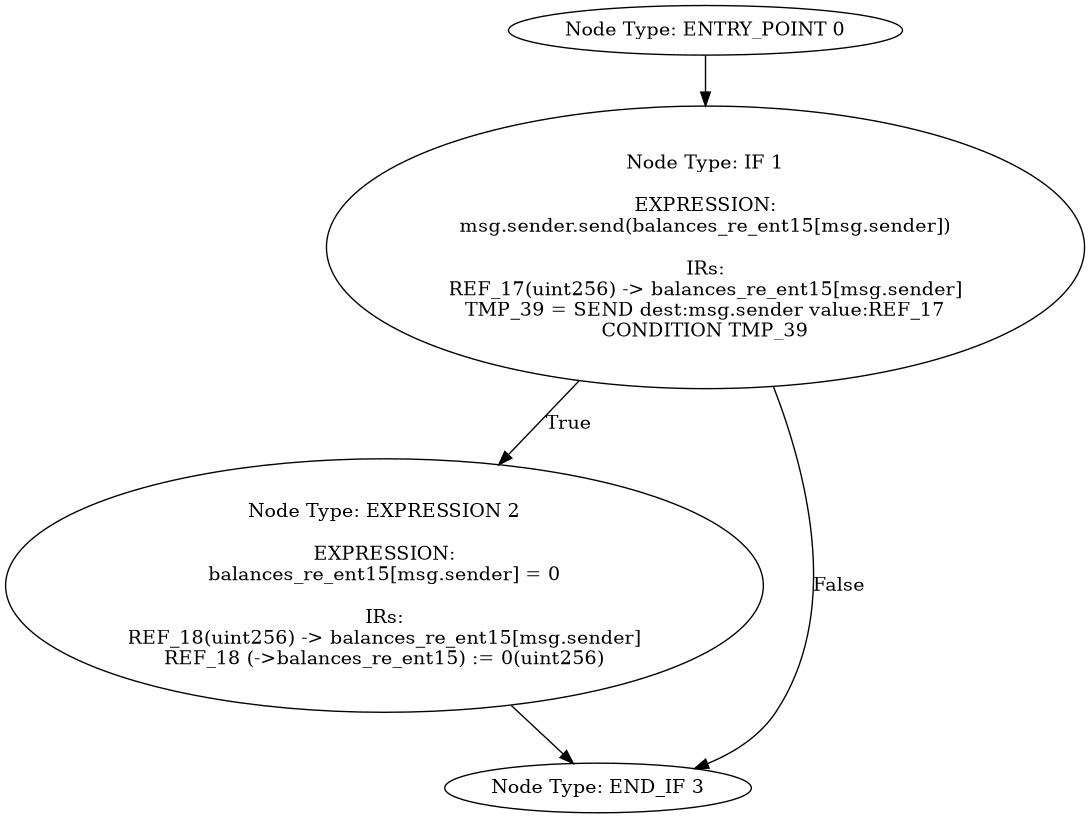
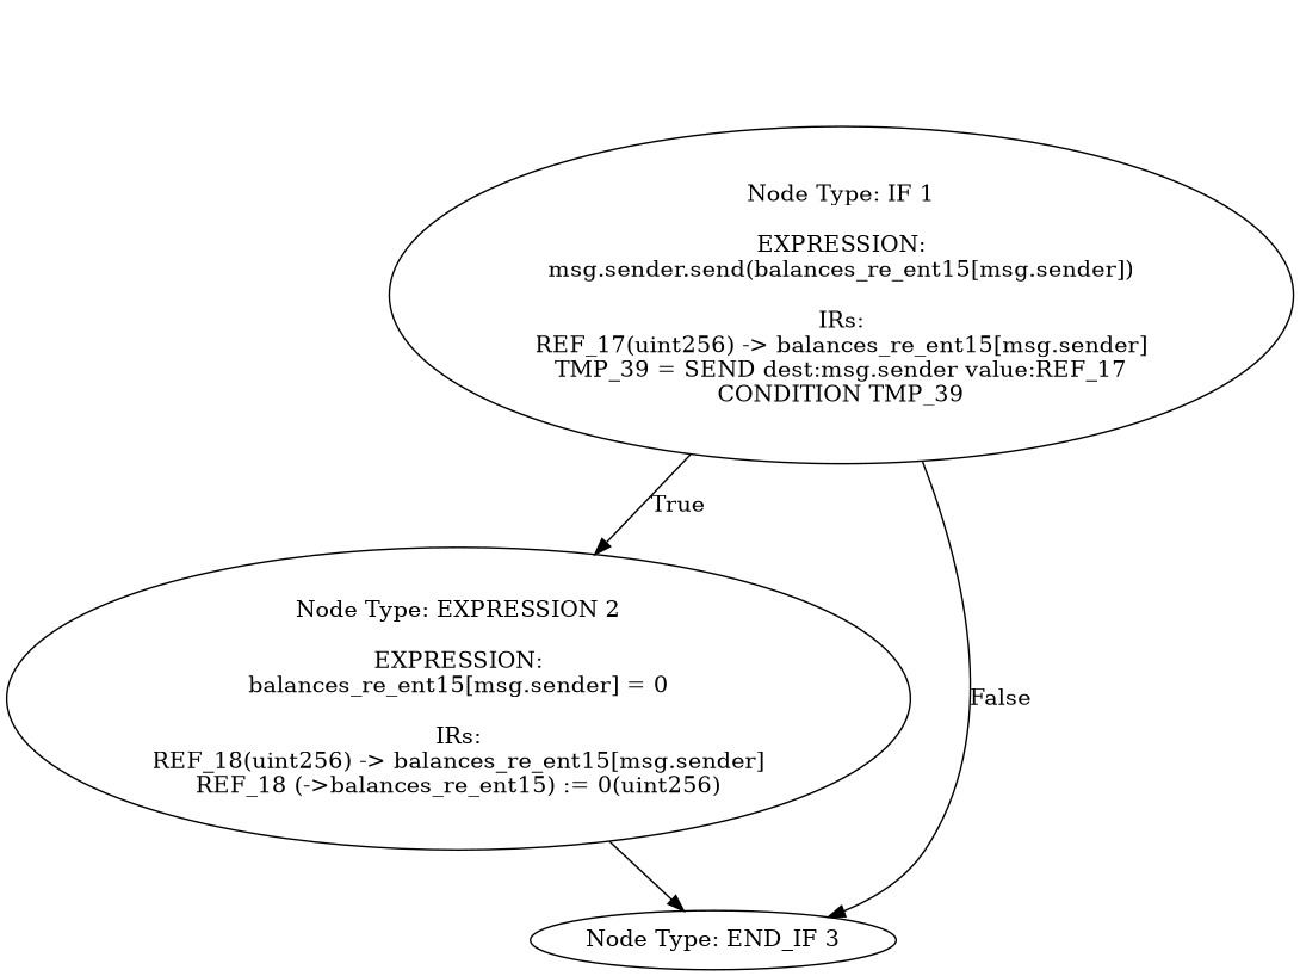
  digraph {
-   n1 [label="Node Type: ENTRY_POINT 0\n"]
    n2 [label="Node Type: IF 1\n\nEXPRESSION:\nmsg.sender.send(balances_re_ent15[msg.sender])\n\nIRs:\nREF_17(uint256) -> balances_re_ent15[msg.sender]\nTMP_39 = SEND dest:msg.sender value:REF_17\nCONDITION TMP_39"]
    n3 [label="Node Type: EXPRESSION 2\n\nEXPRESSION:\nbalances_re_ent15[msg.sender] = 0\n\nIRs:\nREF_18(uint256) -> balances_re_ent15[msg.sender]\nREF_18 (->balances_re_ent15) := 0(uint256)"]
    n4 [label="Node Type: END_IF 3\n"]
-   n1 -> n2
    n2 -> n3 [label=True]
    n2 -> n4 [label=False]
    n3 -> n4
  }
